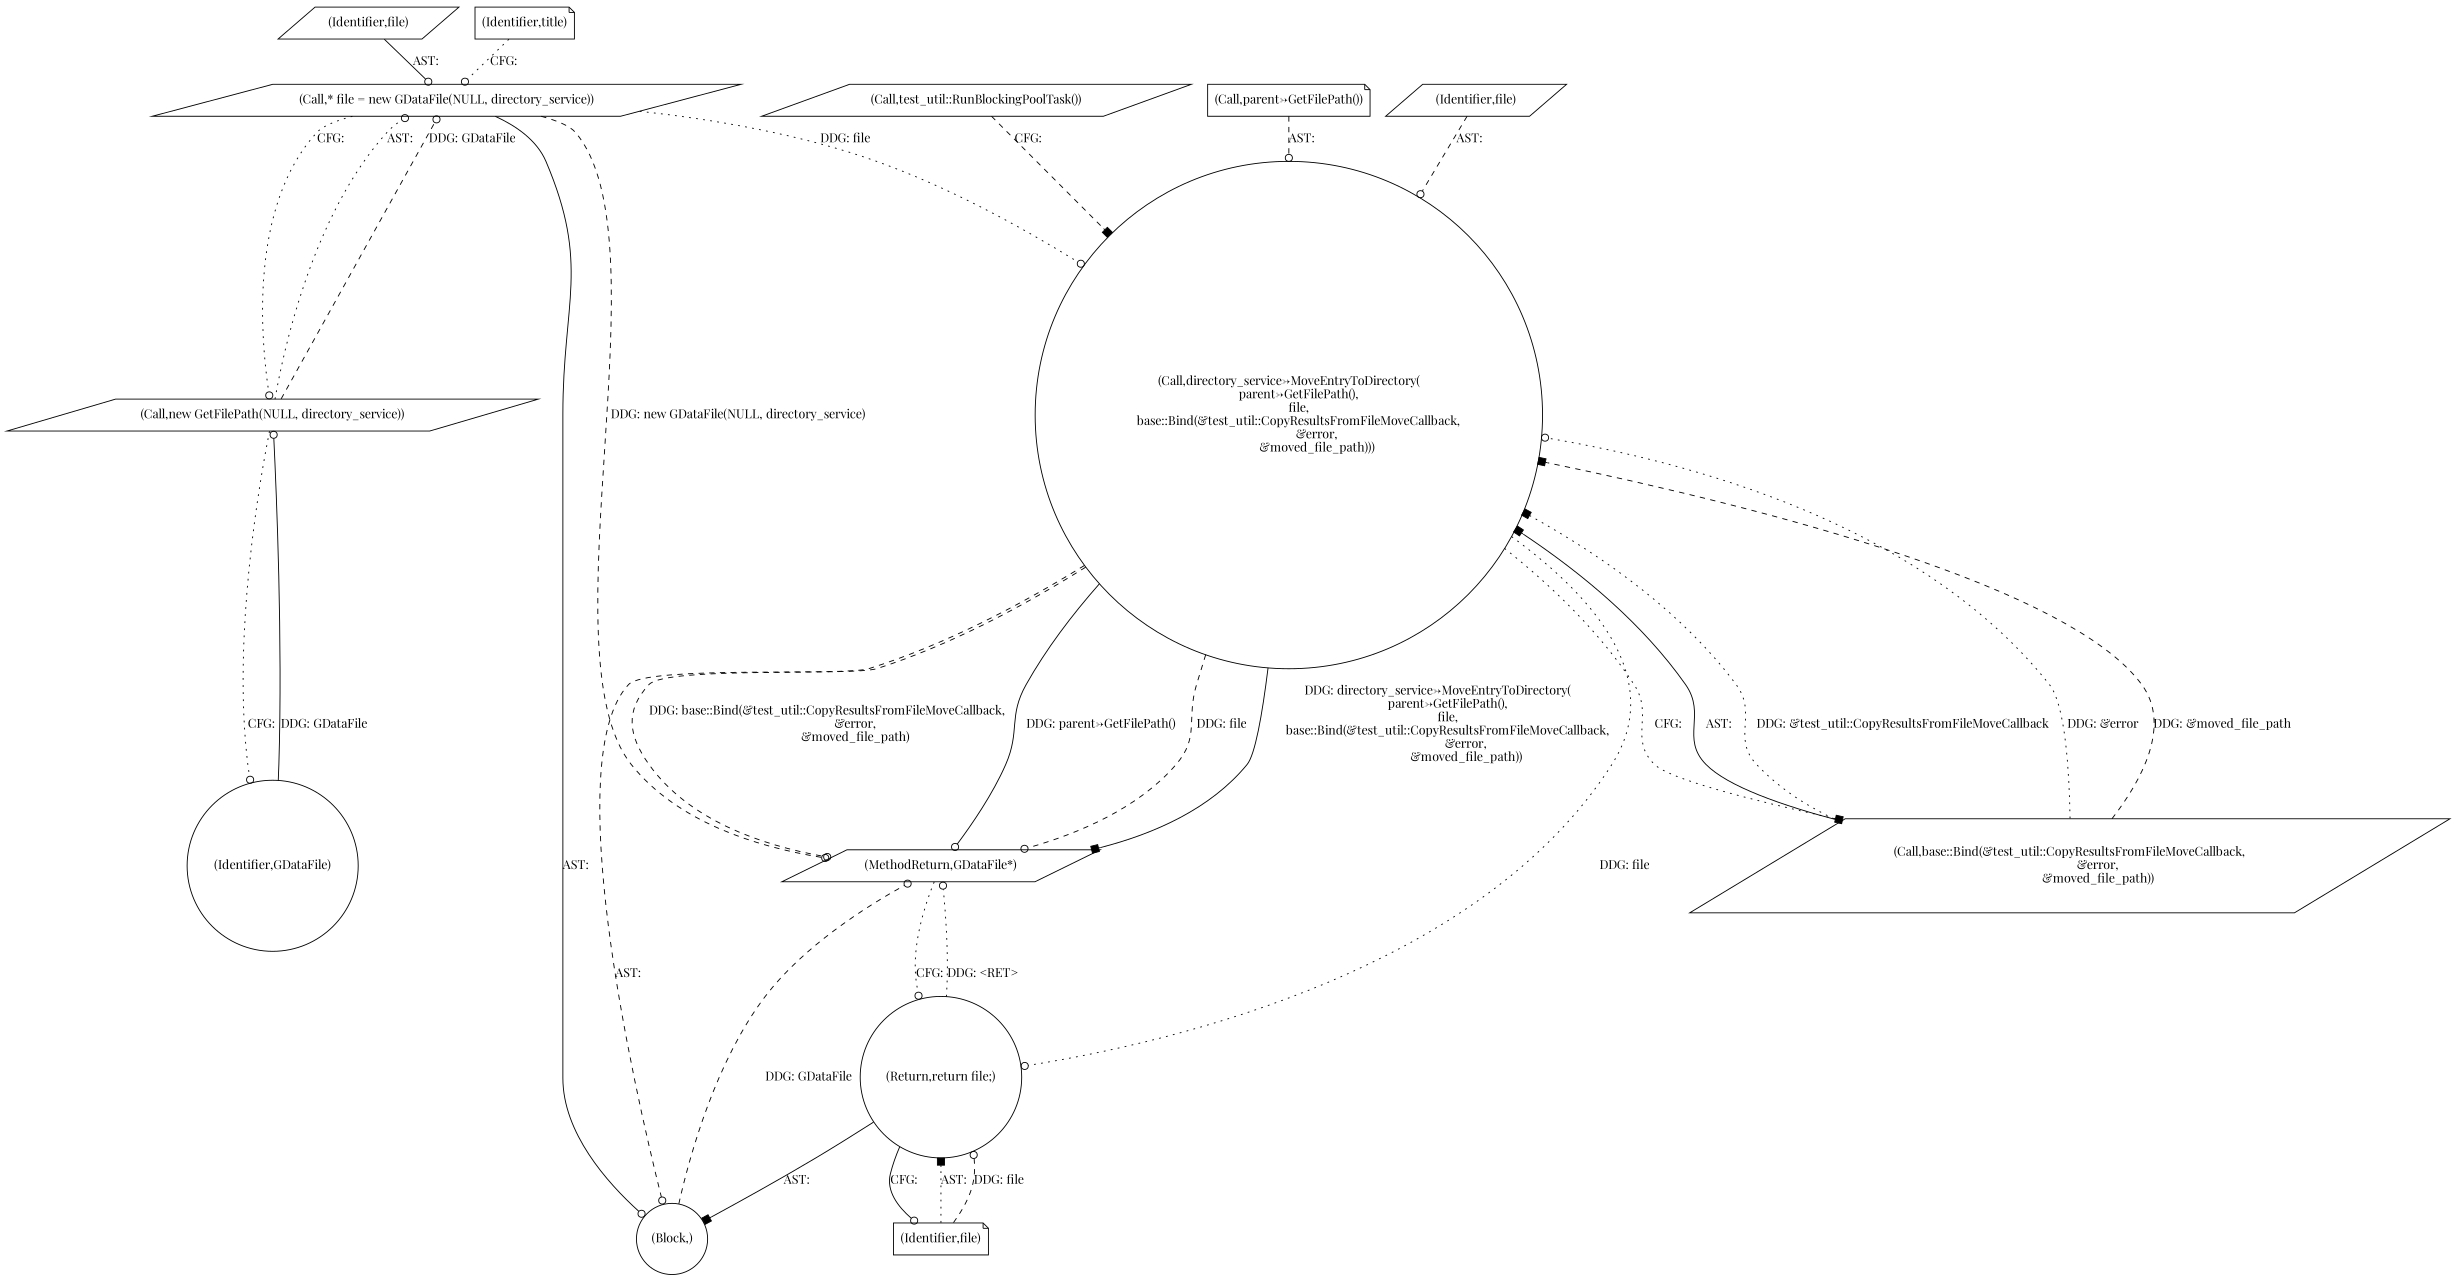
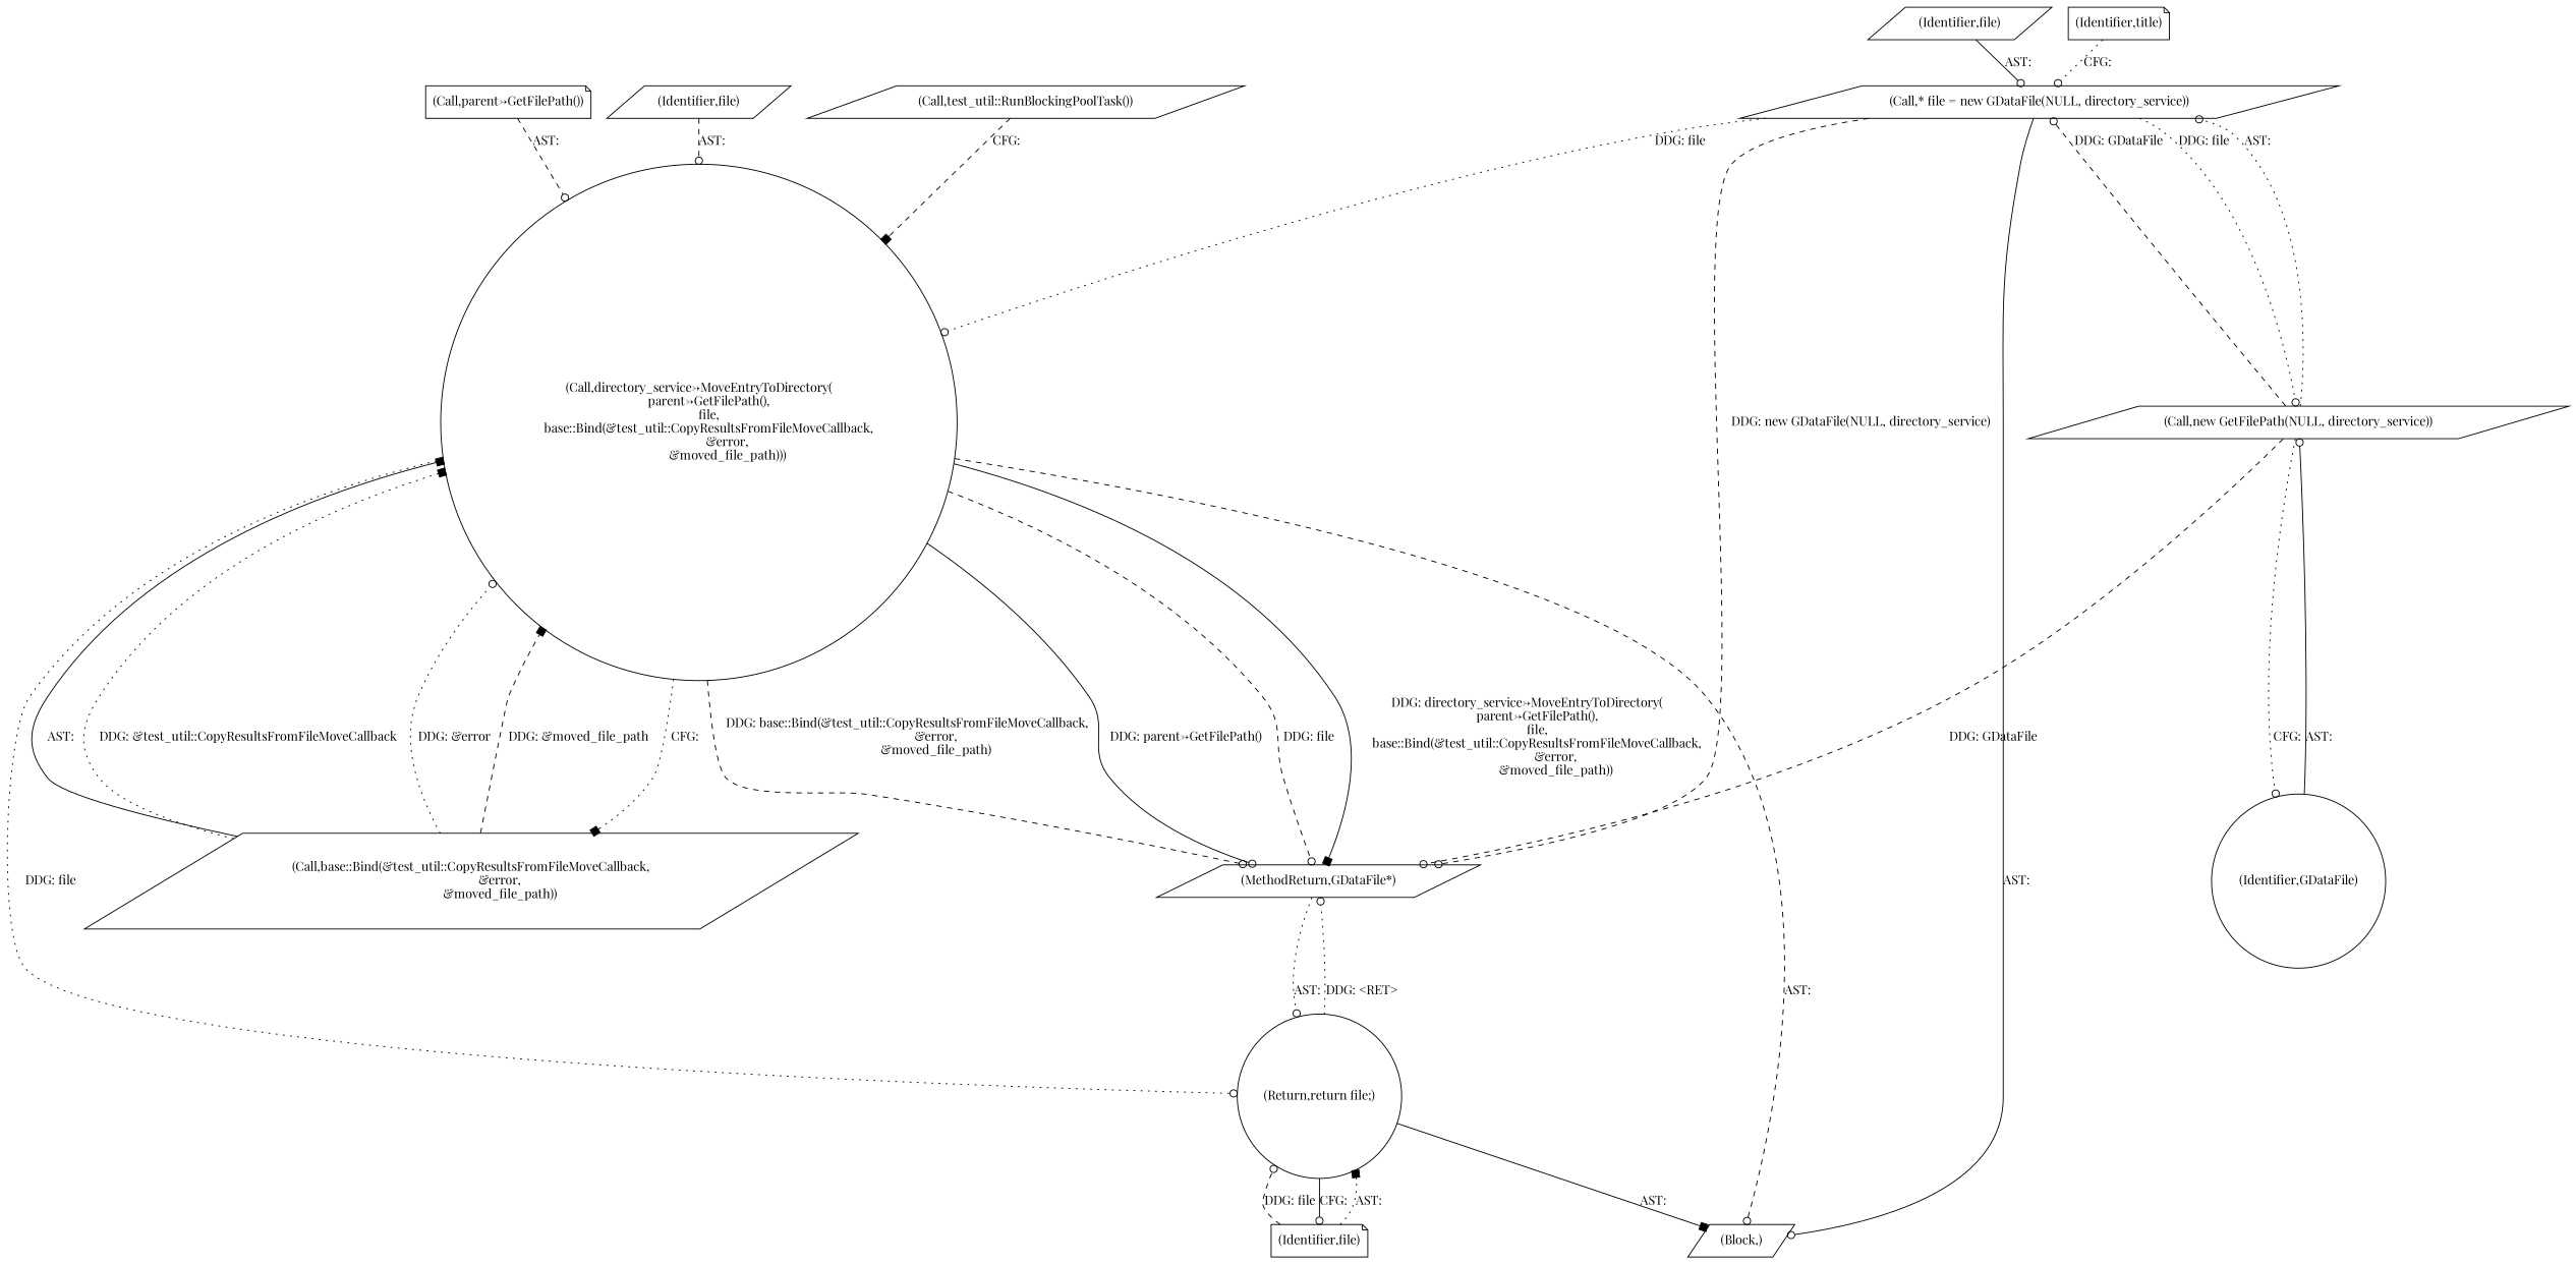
  digraph {
    fontname="Playfair Display"
    node [fontname="Playfair Display" shape=parallelogram]
    edge [arrowhead=odot fontname="Playfair Display" style=dotted]
    n1 [label="(Call,* file = new GDataFile(NULL, directory_service))"]
    n2 [label="(Call,new GetFilePath(NULL, directory_service))"]
    n3 [label="(Call,directory_service->MoveEntryToDirectory(\n      parent->GetFilePath(),\n      file,\n      base::Bind(&test_util::CopyResultsFromFileMoveCallback,\n                 &error,\n                 &moved_file_path)))" shape=circle]
    n4 [label="(MethodReturn,GDataFile*)"]
-   n5 [label="(Block,)" shape=circle]
+   n5 [label="(Block,)"]
    n6 [label="(Identifier,GDataFile)" shape=circle]
    n7 [label="(Return,return file;)" shape=circle]
    n8 [label="(Call,base::Bind(&test_util::CopyResultsFromFileMoveCallback,\n                 &error,\n                 &moved_file_path))"]
    n9 [label="(Identifier,file)" shape=note]
    n10 [label="(Call,test_util::RunBlockingPoolTask())"]
    n11 [label="(Call,parent->GetFilePath())" shape=note]
    n12 [label="(Identifier,file)"]
    n13 [label="(Identifier,file)"]
    n14 [label="(Identifier,title)" shape=note]
-   n1 -> n2 [label="CFG: "]
+   n1 -> n2 [label="DDG: file"]
    n1 -> n3 [label="DDG: file"]
    n1 -> n4 [label="DDG: new GDataFile(NULL, directory_service)" style=dashed]
    n1 -> n5 [label="AST: " style=solid]
    n2 -> n1 [label="AST: "]
    n2 -> n1 [label="DDG: GDataFile" style=dashed]
-   n5 -> n4 [label="DDG: GDataFile" style=dashed]
+   n2 -> n4 [label="DDG: GDataFile" style=dashed]
    n2 -> n6 [label="CFG: "]
    n3 -> n4 [label="DDG: base::Bind(&test_util::CopyResultsFromFileMoveCallback,\n                 &error,\n                 &moved_file_path)" style=dashed]
    n3 -> n4 [label="DDG: parent->GetFilePath()" style=solid]
    n3 -> n4 [label="DDG: file" style=dashed]
    n3 -> n4 [arrowhead=box label="DDG: directory_service->MoveEntryToDirectory(\n      parent->GetFilePath(),\n      file,\n      base::Bind(&test_util::CopyResultsFromFileMoveCallback,\n                 &error,\n                 &moved_file_path))" style=solid]
    n3 -> n5 [label="AST: " style=dashed]
    n3 -> n7 [label="DDG: file"]
    n3 -> n8 [arrowhead=box label="CFG: "]
-   n4 -> n7 [label="CFG: "]
-   n6 -> n2 [label="DDG: GDataFile" style=solid]
+   n4 -> n7 [label="AST: "]
+   n6 -> n2 [label="AST: " style=solid]
    n7 -> n4 [label="DDG: <RET>"]
    n7 -> n5 [arrowhead=box label="AST: " style=solid]
    n7 -> n9 [label="CFG: " style=solid]
    n8 -> n3 [arrowhead=box label="AST: " style=solid]
    n8 -> n3 [arrowhead=box label="DDG: &test_util::CopyResultsFromFileMoveCallback"]
    n8 -> n3 [label="DDG: &error"]
    n8 -> n3 [arrowhead=box label="DDG: &moved_file_path" style=dashed]
    n9 -> n7 [arrowhead=box label="AST: "]
    n9 -> n7 [label="DDG: file" style=dashed]
    n10 -> n3 [arrowhead=box label="CFG: " style=dashed]
    n11 -> n3 [label="AST: " style=dashed]
    n12 -> n3 [label="AST: " style=dashed]
    n13 -> n1 [label="AST: " style=solid]
    n14 -> n1 [label="CFG: "]
  }
